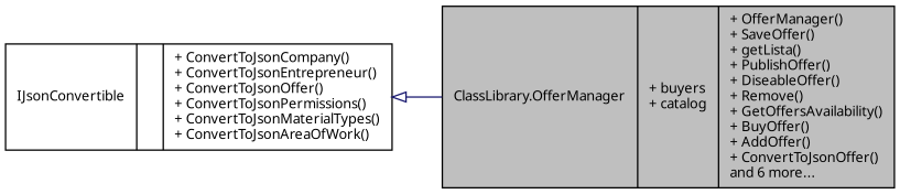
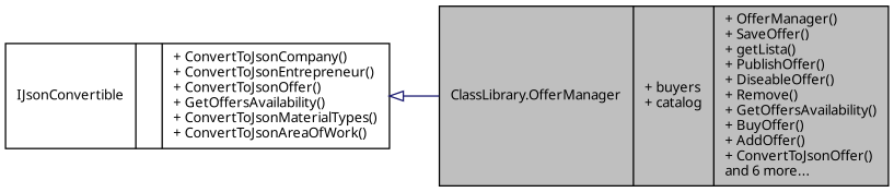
  digraph {
    rankdir=LR
    fontname="Noto Sans"
    node [color=black fontname="Noto Sans" fontsize=10 shape=record style=filled]
    n1 [fillcolor=grey75 fontcolor=black height=0.2 label="{ClassLibrary.OfferManager\n|+ buyers\l+ catalog\l|+ OfferManager()\l+ SaveOffer()\l+ getLista()\l+ PublishOffer()\l+ DiseableOffer()\l+ Remove()\l+ GetOffersAvailability()\l+ BuyOffer()\l+ AddOffer()\l+ ConvertToJsonOffer()\land 6 more...\l}" width=0.4]
-   n2 [fillcolor=white height=0.2 label="{IJsonConvertible\n||+ ConvertToJsonCompany()\l+ ConvertToJsonEntrepreneur()\l+ ConvertToJsonOffer()\l+ ConvertToJsonPermissions()\l+ ConvertToJsonMaterialTypes()\l+ ConvertToJsonAreaOfWork()\l}" width=0.4]
+   n2 [fillcolor=white height=0.2 label="{IJsonConvertible\n||+ ConvertToJsonCompany()\l+ ConvertToJsonEntrepreneur()\l+ ConvertToJsonOffer()\l+ GetOffersAvailability()\l+ ConvertToJsonMaterialTypes()\l+ ConvertToJsonAreaOfWork()\l}" width=0.4]
    n2 -> n1 [arrowtail=onormal color=midnightblue dir=back fontname="Noto Sans" fontsize=10 labelfontname=Helvetica labelfontsize=10 style=solid]
  }
